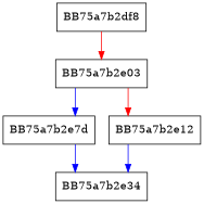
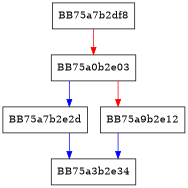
  digraph {
    splines=ortho
    node [shape=box]
    edge [color=blue]
    BB75a7b2df8
-   BB75a7b2e03
-   BB75a7b2e2d [label=BB75a7b2e7d]
-   BB75a7b2e12
-   BB75a7b2e34
+   BB75a7b2e03 [label=BB75a0b2e03]
+   BB75a7b2e2d
+   BB75a7b2e12 [label=BB75a9b2e12]
+   BB75a7b2e34 [label=BB75a3b2e34]
    BB75a7b2df8 -> BB75a7b2e03 [color=red]
    BB75a7b2e03 -> BB75a7b2e2d
    BB75a7b2e03 -> BB75a7b2e12 [color=red]
    BB75a7b2e2d -> BB75a7b2e34
    BB75a7b2e12 -> BB75a7b2e34
  }
